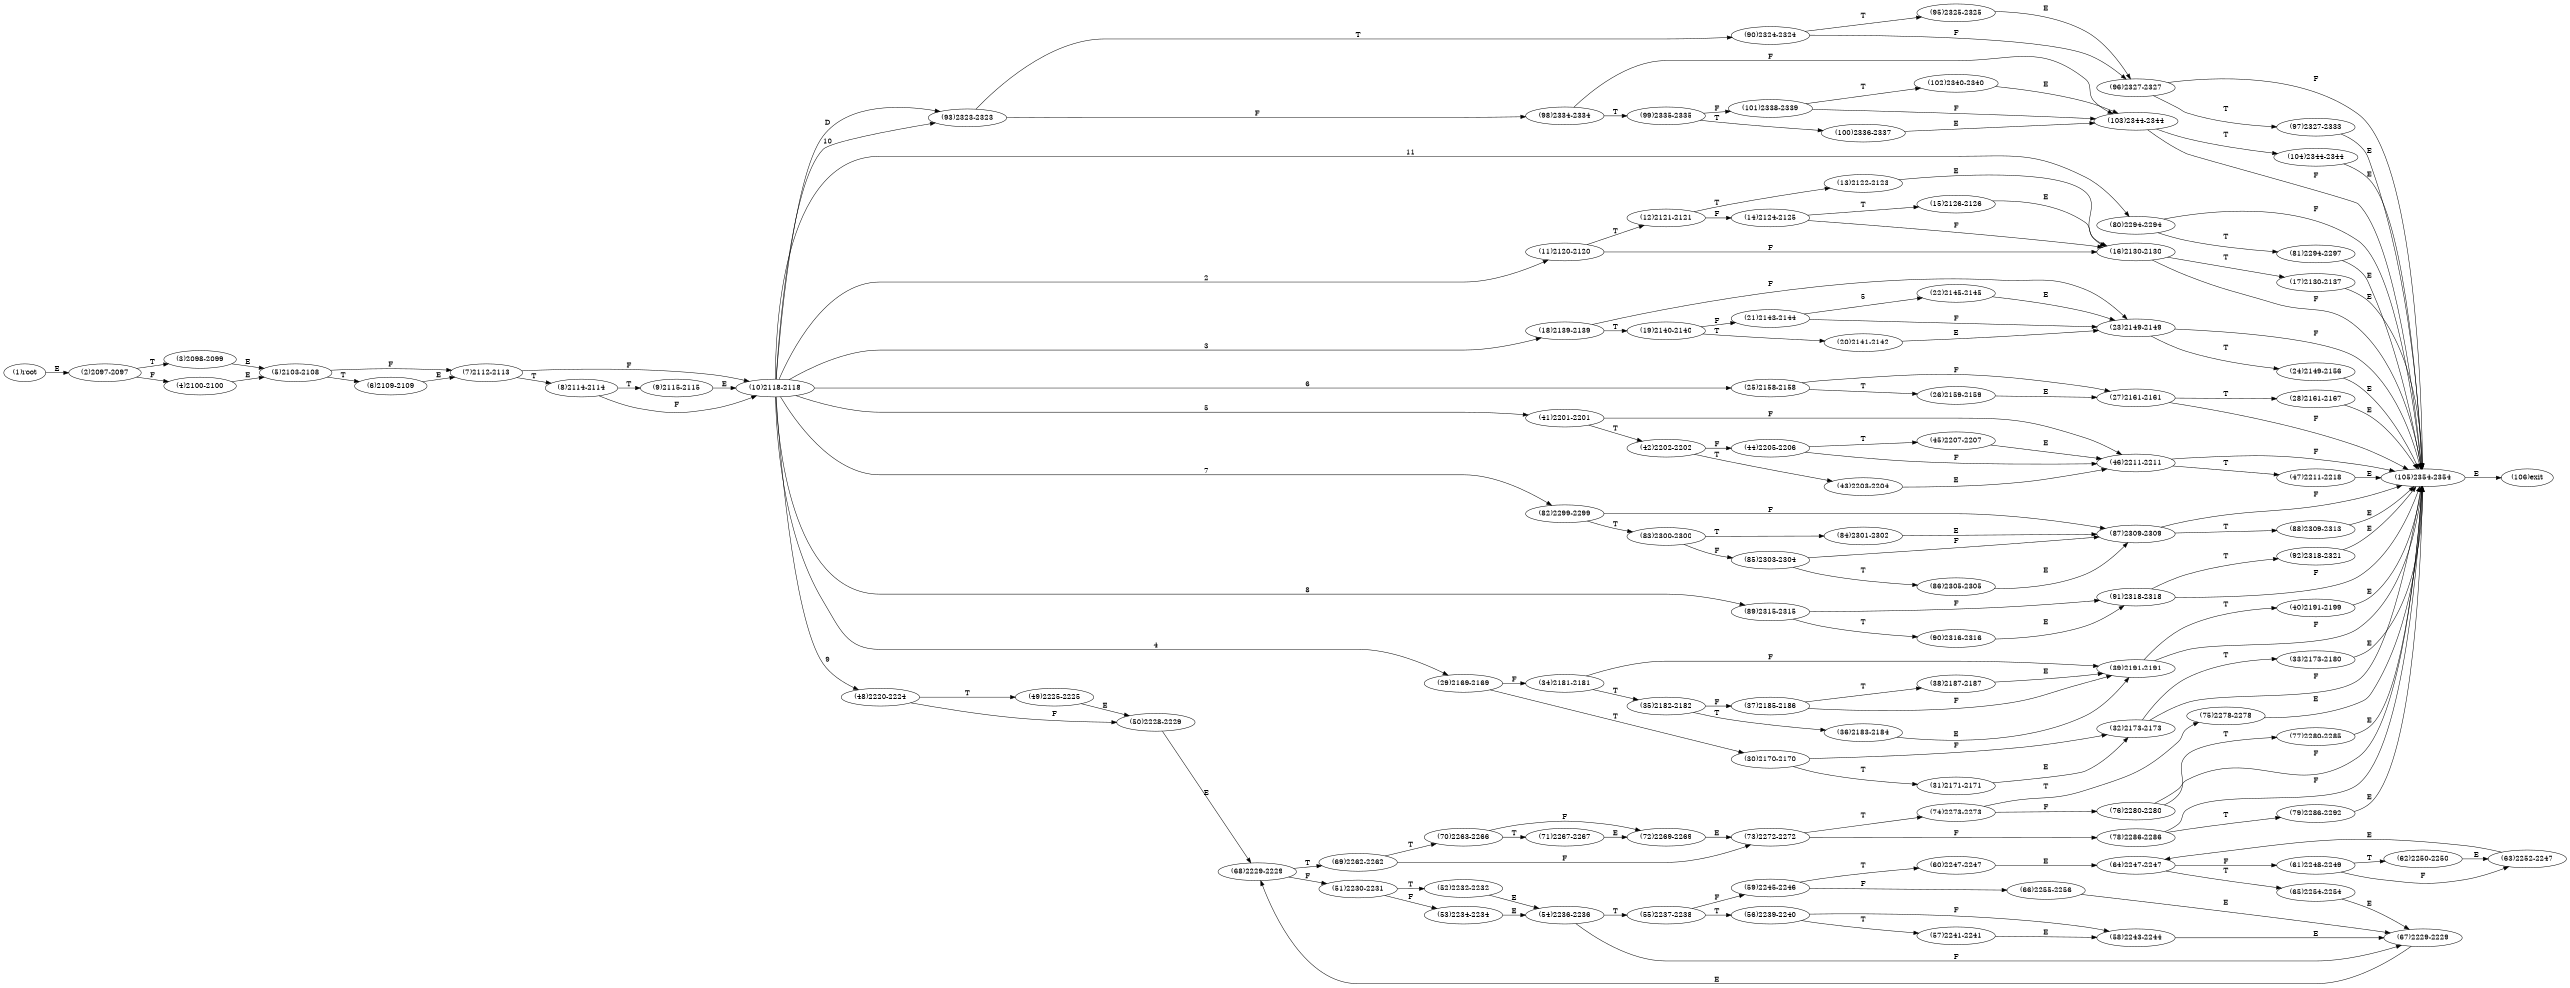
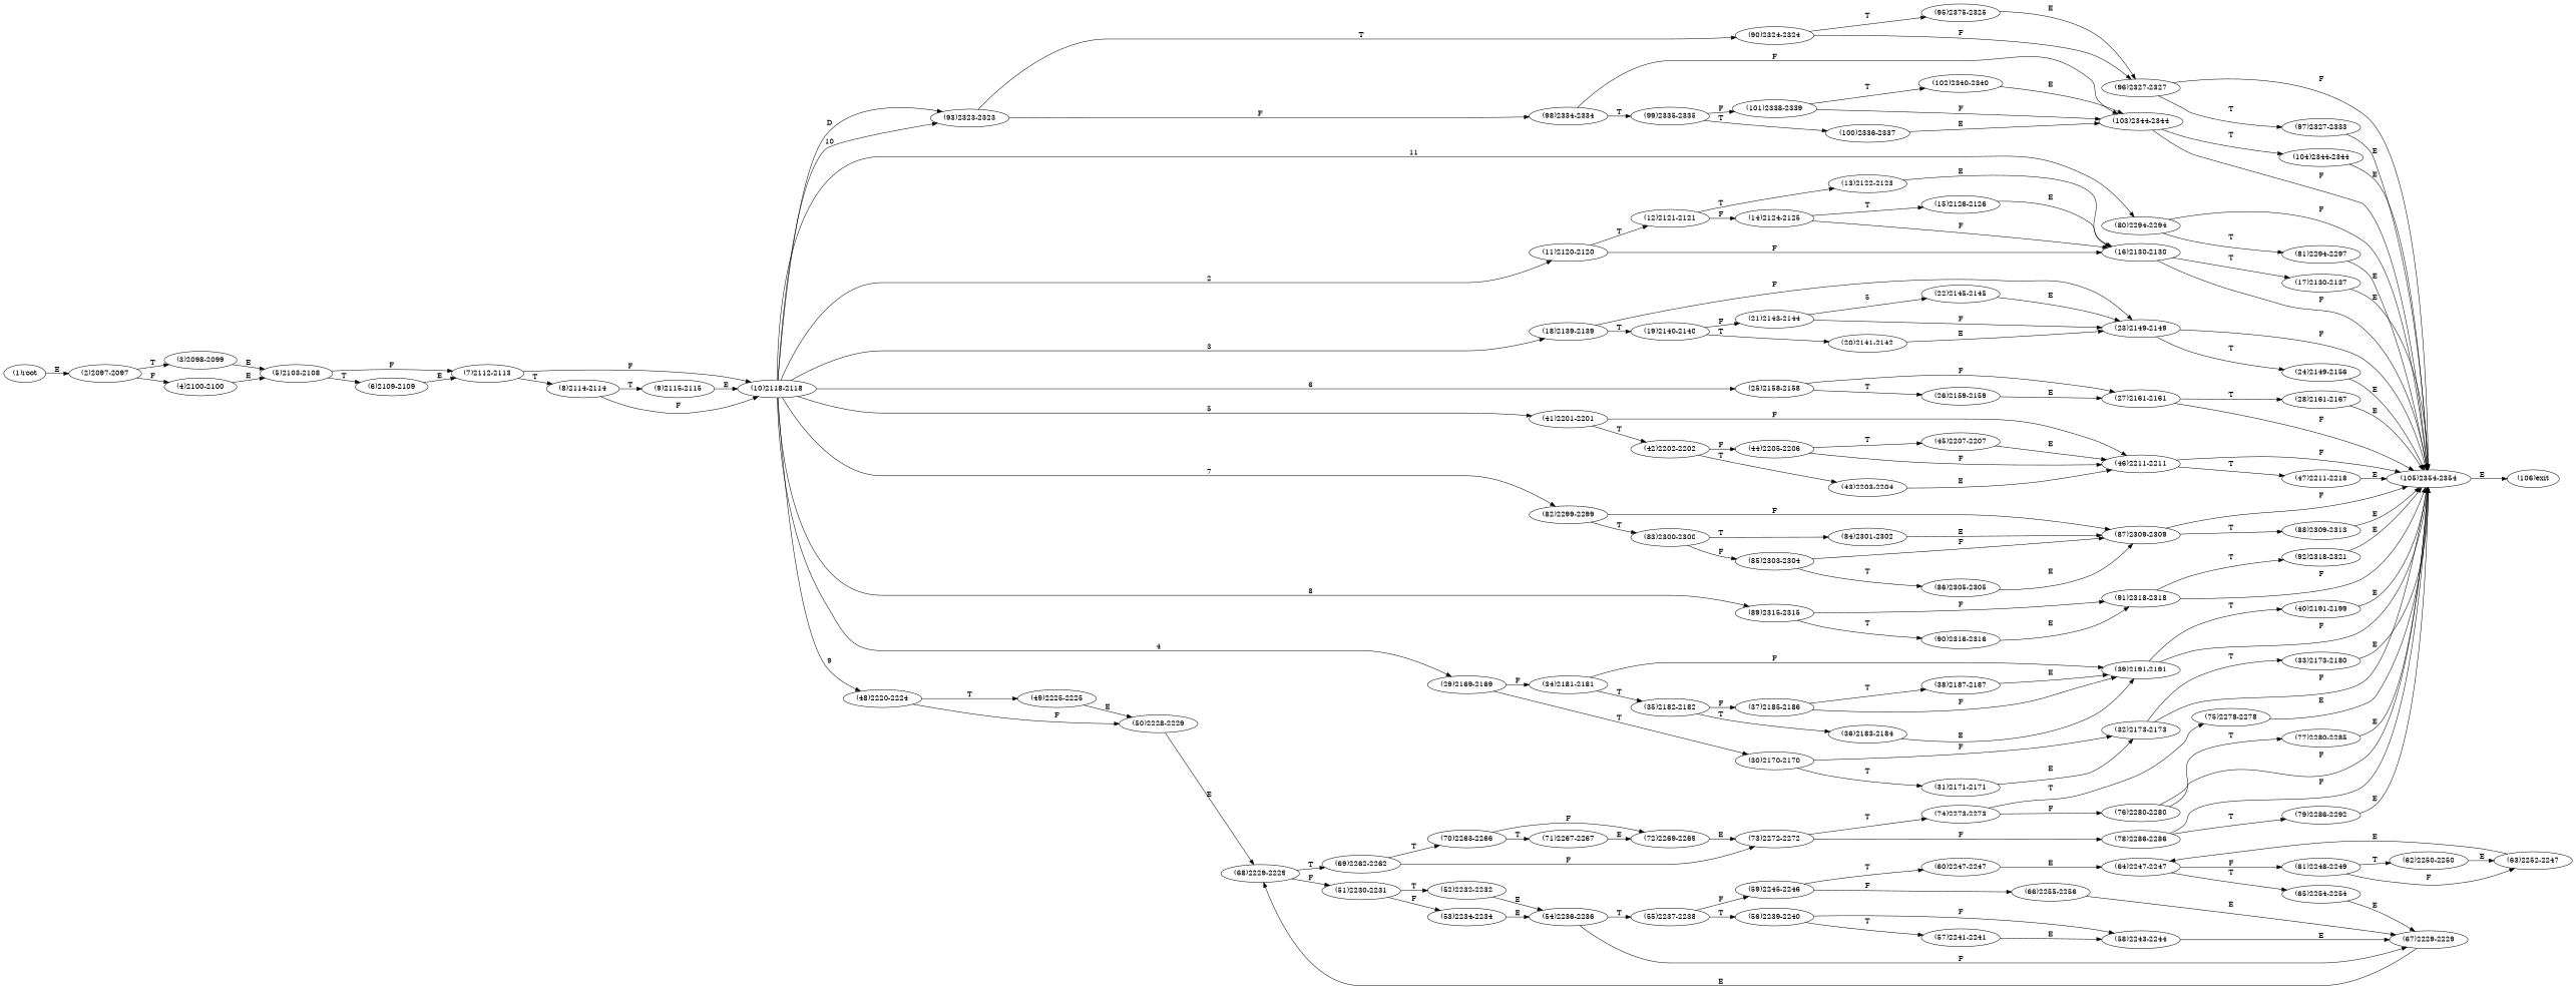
  digraph {
    rankdir=LR
    n1 [label="(1)root"]
    n2 [label="(2)2097-2097"]
    n3 [label="(3)2098-2099"]
    n4 [label="(4)2100-2100"]
    n5 [label="(5)2103-2108"]
    n6 [label="(6)2109-2109"]
    n7 [label="(7)2112-2113"]
    n8 [label="(8)2114-2114"]
    n9 [label="(10)2118-2118"]
    n10 [label="(9)2115-2115"]
    n11 [label="(11)2120-2120"]
    n12 [label="(18)2139-2139"]
    n13 [label="(25)2158-2158"]
    n14 [label="(29)2169-2169"]
    n15 [label="(41)2201-2201"]
    n16 [label="(48)2220-2224"]
    n17 [label="(80)2294-2294"]
    n18 [label="(82)2299-2299"]
    n19 [label="(93)2323-2323"]
    n20 [label="(89)2315-2315"]
    n21 [label="(12)2121-2121"]
    n22 [label="(16)2130-2130"]
    n23 [label="(19)2140-2140"]
    n24 [label="(23)2149-2149"]
    n25 [label="(27)2161-2161"]
    n26 [label="(26)2159-2159"]
    n27 [label="(30)2170-2170"]
    n28 [label="(34)2181-2181"]
    n29 [label="(42)2202-2202"]
    n30 [label="(46)2211-2211"]
    n31 [label="(50)2228-2229"]
    n32 [label="(49)2225-2225"]
    n33 [label="(105)2354-2354"]
    n34 [label="(81)2294-2297"]
    n35 [label="(87)2309-2309"]
    n36 [label="(83)2300-2300"]
    n37 [label="(90)2324-2324"]
    n38 [label="(98)2334-2334"]
    n39 [label="(91)2318-2318"]
    n40 [label="(90)2316-2316"]
    n41 [label="(13)2122-2123"]
    n42 [label="(14)2124-2125"]
    n43 [label="(17)2130-2137"]
    n44 [label="(15)2126-2126"]
    n45 [label="(106)exit"]
    n46 [label="(21)2143-2144"]
    n47 [label="(20)2141-2142"]
    n48 [label="(22)2145-2145"]
    n49 [label="(24)2149-2156"]
    n50 [label="(28)2161-2167"]
    n51 [label="(31)2171-2171"]
    n52 [label="(32)2173-2173"]
    n53 [label="(35)2182-2182"]
    n54 [label="(39)2191-2191"]
    n55 [label="(33)2173-2180"]
    n56 [label="(36)2183-2184"]
    n57 [label="(37)2185-2186"]
    n58 [label="(40)2191-2199"]
    n59 [label="(38)2187-2187"]
    n60 [label="(43)2203-2204"]
    n61 [label="(44)2205-2206"]
    n62 [label="(45)2207-2207"]
    n63 [label="(47)2211-2218"]
    n64 [label="(51)2230-2231"]
    n65 [label="(53)2234-2234"]
    n66 [label="(52)2232-2232"]
    n67 [label="(54)2236-2236"]
    n68 [label="(68)2229-2229"]
    n69 [label="(69)2262-2262"]
    n70 [label="(55)2237-2238"]
    n71 [label="(59)2245-2246"]
    n72 [label="(56)2239-2240"]
    n73 [label="(60)2247-2247"]
    n74 [label="(66)2255-2256"]
    n75 [label="(58)2243-2244"]
    n76 [label="(57)2241-2241"]
    n77 [label="(67)2229-2229"]
    n78 [label="(64)2247-2247"]
    n79 [label="(63)2252-2247"]
    n80 [label="(61)2248-2249"]
    n81 [label="(65)2254-2254"]
    n82 [label="(62)2250-2250"]
    n83 [label="(70)2263-2266"]
    n84 [label="(73)2272-2272"]
    n85 [label="(71)2267-2267"]
    n86 [label="(72)2269-2269"]
    n87 [label="(78)2286-2286"]
    n88 [label="(74)2273-2273"]
    n89 [label="(76)2280-2280"]
    n90 [label="(77)2280-2285"]
    n91 [label="(79)2286-2292"]
    n92 [label="(75)2278-2278"]
    n93 [label="(85)2303-2304"]
    n94 [label="(86)2305-2305"]
    n95 [label="(88)2309-2313"]
    n96 [label="(84)2301-2302"]
-   n97 [label="(95)2325-2325"]
+   n97 [label="(95)2375-2325"]
    n98 [label="(96)2327-2327"]
    n99 [label="(103)2344-2344"]
    n100 [label="(99)2335-2335"]
    n101 [label="(92)2318-2321"]
    n102 [label="(97)2327-2333"]
    n103 [label="(102)2340-2340"]
    n104 [label="(104)2344-2344"]
    n105 [label="(100)2336-2337"]
    n106 [label="(101)2338-2339"]
    n1 -> n2 [label=E]
    n2 -> n3 [label=T]
    n2 -> n4 [label=F]
    n3 -> n5 [label=E]
    n4 -> n5 [label=E]
    n5 -> n6 [label=T]
    n5 -> n7 [label=F]
    n6 -> n7 [label=E]
    n7 -> n8 [label=T]
    n7 -> n9 [label=F]
    n8 -> n9 [label=F]
    n8 -> n10 [label=T]
    n9 -> n11 [label=2]
    n9 -> n12 [label=3]
    n9 -> n13 [label=6]
    n9 -> n14 [label=4]
    n9 -> n15 [label=5]
    n9 -> n16 [label=9]
    n9 -> n17 [label=11]
    n9 -> n18 [label=7]
    n9 -> n19 [label=10]
    n9 -> n19 [label=D]
    n9 -> n20 [label=8]
    n10 -> n9 [label=E]
    n11 -> n21 [label=T]
    n11 -> n22 [label=F]
    n12 -> n23 [label=T]
    n12 -> n24 [label=F]
    n13 -> n25 [label=F]
    n13 -> n26 [label=T]
    n14 -> n27 [label=T]
    n14 -> n28 [label=F]
    n15 -> n29 [label=T]
    n15 -> n30 [label=F]
    n16 -> n31 [label=F]
    n16 -> n32 [label=T]
    n17 -> n33 [label=F]
    n17 -> n34 [label=T]
    n18 -> n35 [label=F]
    n18 -> n36 [label=T]
    n19 -> n37 [label=T]
    n19 -> n38 [label=F]
    n20 -> n39 [label=F]
    n20 -> n40 [label=T]
    n21 -> n41 [label=T]
    n21 -> n42 [label=F]
    n22 -> n33 [label=F]
    n22 -> n43 [label=T]
    n23 -> n46 [label=F]
    n23 -> n47 [label=T]
    n24 -> n33 [label=F]
    n24 -> n49 [label=T]
    n25 -> n33 [label=F]
    n25 -> n50 [label=T]
    n26 -> n25 [label=E]
    n27 -> n51 [label=T]
    n27 -> n52 [label=F]
    n28 -> n53 [label=T]
    n28 -> n54 [label=F]
    n29 -> n60 [label=T]
    n29 -> n61 [label=F]
    n30 -> n33 [label=F]
    n30 -> n63 [label=T]
    n31 -> n68 [label=E]
    n32 -> n31 [label=E]
    n33 -> n45 [label=E]
    n34 -> n33 [label=E]
    n35 -> n33 [label=F]
    n35 -> n95 [label=T]
    n36 -> n93 [label=F]
    n36 -> n96 [label=T]
    n37 -> n97 [label=T]
    n37 -> n98 [label=F]
    n38 -> n99 [label=F]
    n38 -> n100 [label=T]
    n39 -> n33 [label=F]
    n39 -> n101 [label=T]
    n40 -> n39 [label=E]
    n41 -> n22 [label=E]
    n42 -> n22 [label=F]
    n42 -> n44 [label=T]
    n43 -> n33 [label=E]
    n44 -> n22 [label=E]
    n46 -> n24 [label=F]
    n46 -> n48 [label=5]
    n47 -> n24 [label=E]
    n48 -> n24 [label=E]
    n49 -> n33 [label=E]
    n50 -> n33 [label=E]
    n51 -> n52 [label=E]
    n52 -> n33 [label=F]
    n52 -> n55 [label=T]
    n53 -> n56 [label=T]
    n53 -> n57 [label=F]
    n54 -> n33 [label=F]
    n54 -> n58 [label=T]
    n55 -> n33 [label=E]
    n56 -> n54 [label=E]
    n57 -> n54 [label=F]
    n57 -> n59 [label=T]
    n58 -> n33 [label=E]
    n59 -> n54 [label=E]
    n60 -> n30 [label=E]
    n61 -> n30 [label=F]
    n61 -> n62 [label=T]
    n62 -> n30 [label=E]
    n63 -> n33 [label=E]
    n64 -> n65 [label=F]
    n64 -> n66 [label=T]
    n65 -> n67 [label=E]
    n66 -> n67 [label=E]
    n67 -> n70 [label=T]
    n67 -> n77 [label=F]
    n68 -> n64 [label=F]
    n68 -> n69 [label=T]
    n69 -> n83 [label=T]
    n69 -> n84 [label=F]
    n70 -> n71 [label=F]
    n70 -> n72 [label=T]
    n71 -> n73 [label=T]
    n71 -> n74 [label=F]
    n72 -> n75 [label=F]
    n72 -> n76 [label=T]
    n73 -> n78 [label=E]
    n74 -> n77 [label=E]
    n75 -> n77 [label=E]
    n76 -> n75 [label=E]
    n77 -> n68 [label=E]
    n78 -> n80 [label=F]
    n78 -> n81 [label=T]
    n79 -> n78 [label=E]
    n80 -> n79 [label=F]
    n80 -> n82 [label=T]
    n81 -> n77 [label=E]
    n82 -> n79 [label=E]
    n83 -> n85 [label=T]
    n83 -> n86 [label=F]
    n84 -> n87 [label=F]
    n84 -> n88 [label=T]
    n85 -> n86 [label=E]
    n86 -> n84 [label=E]
    n87 -> n33 [label=F]
    n87 -> n91 [label=T]
    n88 -> n89 [label=F]
    n88 -> n92 [label=T]
    n89 -> n33 [label=F]
    n89 -> n90 [label=T]
    n90 -> n33 [label=E]
    n91 -> n33 [label=E]
    n92 -> n33 [label=E]
    n93 -> n35 [label=F]
    n93 -> n94 [label=T]
    n94 -> n35 [label=E]
    n95 -> n33 [label=E]
    n96 -> n35 [label=E]
    n97 -> n98 [label=E]
    n98 -> n33 [label=F]
    n98 -> n102 [label=T]
    n99 -> n33 [label=F]
    n99 -> n104 [label=T]
    n100 -> n105 [label=T]
    n100 -> n106 [label=F]
    n101 -> n33 [label=E]
    n102 -> n33 [label=E]
    n103 -> n99 [label=E]
    n104 -> n33 [label=E]
    n105 -> n99 [label=E]
    n106 -> n99 [label=F]
    n106 -> n103 [label=T]
  }
